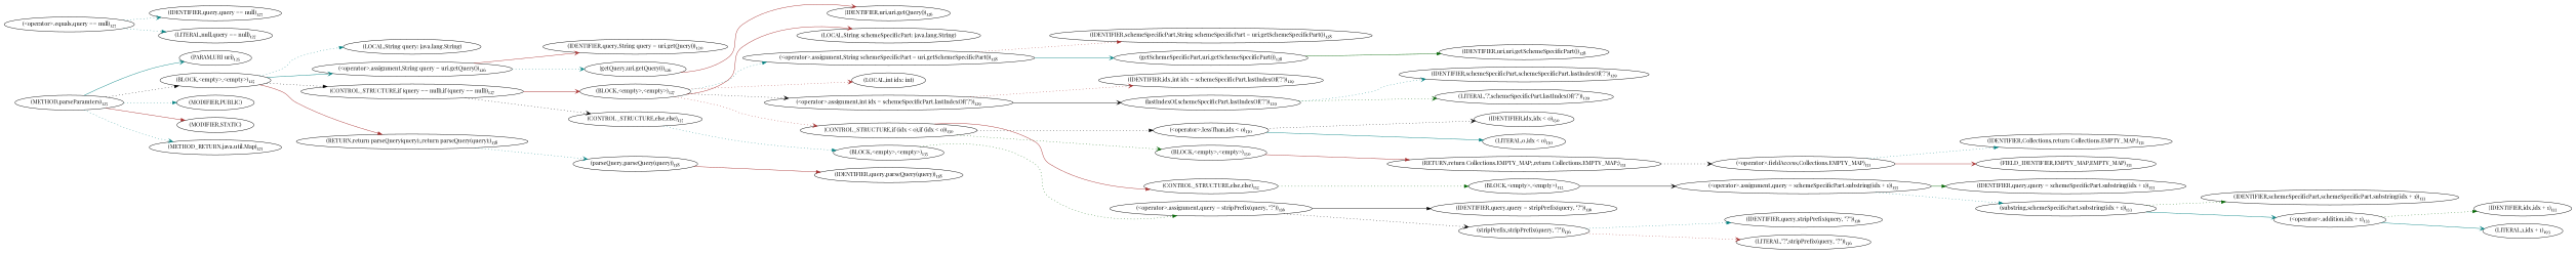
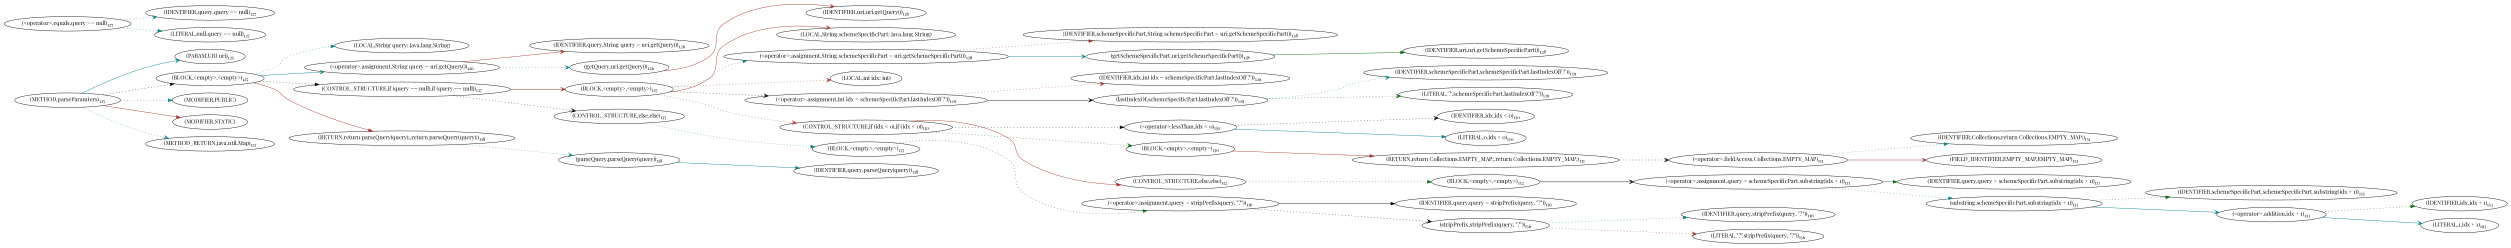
  digraph {
    fontname="Playfair Display"
    rankdir=LR
    node [fontname="Playfair Display"]
    edge [arrowhead=vee color=teal fontname="Playfair Display" style=dotted]
    n1 [label=<(METHOD,parseParamters)<SUB>125</SUB>>]
    n2 [label=<(PARAM,URI uri)<SUB>125</SUB>>]
    n3 [label=<(BLOCK,&lt;empty&gt;,&lt;empty&gt;)<SUB>125</SUB>>]
    n4 [label=<(MODIFIER,PUBLIC)>]
    n5 [label=<(MODIFIER,STATIC)>]
    n6 [label=<(METHOD_RETURN,java.util.Map)<SUB>125</SUB>>]
    n7 [label=<(LOCAL,String query: java.lang.String)>]
    n8 [label=<(&lt;operator&gt;.assignment,String query = uri.getQuery())<SUB>126</SUB>>]
    n9 [label=<(CONTROL_STRUCTURE,if (query == null),if (query == null))<SUB>127</SUB>>]
    n10 [label=<(RETURN,return parseQuery(query);,return parseQuery(query);)<SUB>138</SUB>>]
-   n11 [label=<(IDENTIFIER,query,String query = uri.getQuery())<SUB>120</SUB>>]
+   n11 [label=<(IDENTIFIER,query,String query = uri.getQuery())<SUB>126</SUB>>]
    n12 [label=<(getQuery,uri.getQuery())<SUB>126</SUB>>]
    n13 [label=<(BLOCK,&lt;empty&gt;,&lt;empty&gt;)<SUB>127</SUB>>]
    n14 [label=<(CONTROL_STRUCTURE,else,else)<SUB>135</SUB>>]
    n15 [label=<(parseQuery,parseQuery(query))<SUB>138</SUB>>]
    n16 [label=<(IDENTIFIER,uri,uri.getQuery())<SUB>126</SUB>>]
    n17 [label=<(&lt;operator&gt;.equals,query == null)<SUB>127</SUB>>]
    n18 [label=<(IDENTIFIER,query,query == null)<SUB>127</SUB>>]
    n19 [label=<(LITERAL,null,query == null)<SUB>127</SUB>>]
    n20 [label=<(LOCAL,String schemeSpecificPart: java.lang.String)>]
    n21 [label=<(&lt;operator&gt;.assignment,String schemeSpecificPart = uri.getSchemeSpecificPart())<SUB>128</SUB>>]
    n22 [label=<(LOCAL,int idx: int)>]
    n23 [label=<(&lt;operator&gt;.assignment,int idx = schemeSpecificPart.lastIndexOf('?'))<SUB>129</SUB>>]
    n24 [label=<(CONTROL_STRUCTURE,if (idx &lt; 0),if (idx &lt; 0))<SUB>130</SUB>>]
    n25 [label=<(BLOCK,&lt;empty&gt;,&lt;empty&gt;)<SUB>135</SUB>>]
    n26 [label=<(IDENTIFIER,schemeSpecificPart,String schemeSpecificPart = uri.getSchemeSpecificPart())<SUB>128</SUB>>]
    n27 [label=<(getSchemeSpecificPart,uri.getSchemeSpecificPart())<SUB>128</SUB>>]
    n28 [label=<(IDENTIFIER,idx,int idx = schemeSpecificPart.lastIndexOf('?'))<SUB>129</SUB>>]
    n29 [label=<(lastIndexOf,schemeSpecificPart.lastIndexOf('?'))<SUB>129</SUB>>]
    n30 [label=<(&lt;operator&gt;.lessThan,idx &lt; 0)<SUB>130</SUB>>]
    n31 [label=<(BLOCK,&lt;empty&gt;,&lt;empty&gt;)<SUB>130</SUB>>]
    n32 [label=<(CONTROL_STRUCTURE,else,else)<SUB>132</SUB>>]
    n33 [label=<(IDENTIFIER,uri,uri.getSchemeSpecificPart())<SUB>128</SUB>>]
    n34 [label=<(IDENTIFIER,schemeSpecificPart,schemeSpecificPart.lastIndexOf('?'))<SUB>129</SUB>>]
    n35 [label=<(LITERAL,'?',schemeSpecificPart.lastIndexOf('?'))<SUB>129</SUB>>]
    n36 [label=<(IDENTIFIER,idx,idx &lt; 0)<SUB>130</SUB>>]
    n37 [label=<(LITERAL,0,idx &lt; 0)<SUB>130</SUB>>]
    n38 [label=<(RETURN,return Collections.EMPTY_MAP;,return Collections.EMPTY_MAP;)<SUB>131</SUB>>]
    n39 [label=<(BLOCK,&lt;empty&gt;,&lt;empty&gt;)<SUB>132</SUB>>]
    n40 [label=<(&lt;operator&gt;.fieldAccess,Collections.EMPTY_MAP)<SUB>131</SUB>>]
    n41 [label=<(IDENTIFIER,Collections,return Collections.EMPTY_MAP;)<SUB>131</SUB>>]
    n42 [label=<(FIELD_IDENTIFIER,EMPTY_MAP,EMPTY_MAP)<SUB>131</SUB>>]
    n43 [label=<(&lt;operator&gt;.assignment,query = schemeSpecificPart.substring(idx + 1))<SUB>133</SUB>>]
    n44 [label=<(IDENTIFIER,query,query = schemeSpecificPart.substring(idx + 1))<SUB>133</SUB>>]
    n45 [label=<(substring,schemeSpecificPart.substring(idx + 1))<SUB>133</SUB>>]
    n46 [label=<(IDENTIFIER,schemeSpecificPart,schemeSpecificPart.substring(idx + 1))<SUB>133</SUB>>]
    n47 [label=<(&lt;operator&gt;.addition,idx + 1)<SUB>133</SUB>>]
    n48 [label=<(IDENTIFIER,idx,idx + 1)<SUB>133</SUB>>]
    n49 [label=<(LITERAL,1,idx + 1)<SUB>193</SUB>>]
    n50 [label=<(&lt;operator&gt;.assignment,query = stripPrefix(query, &quot;?&quot;))<SUB>136</SUB>>]
    n51 [label=<(IDENTIFIER,query,query = stripPrefix(query, &quot;?&quot;))<SUB>136</SUB>>]
    n52 [label=<(stripPrefix,stripPrefix(query, &quot;?&quot;))<SUB>136</SUB>>]
    n53 [label=<(IDENTIFIER,query,stripPrefix(query, &quot;?&quot;))<SUB>136</SUB>>]
    n54 [label=<(LITERAL,&quot;?&quot;,stripPrefix(query, &quot;?&quot;))<SUB>136</SUB>>]
    n55 [label=<(IDENTIFIER,query,parseQuery(query))<SUB>138</SUB>>]
    n1 -> n2 [style=solid]
    n1 -> n3 [arrowhead=normal color=black]
    n1 -> n4 [arrowhead=normal]
    n1 -> n5 [arrowhead=normal color=brown style=solid]
    n1 -> n6
    n3 -> n7 [arrowhead=normal]
    n3 -> n8 [style=solid]
    n3 -> n9 [arrowhead=normal color=black]
    n3 -> n10 [arrowhead=normal color=brown style=solid]
    n8 -> n11 [color=brown style=solid]
    n8 -> n12
    n9 -> n13 [color=brown style=solid]
    n9 -> n14 [color=black]
    n10 -> n15
    n12 -> n16 [color=brown style=solid]
    n13 -> n20 [color=brown style=solid]
    n13 -> n21 [arrowhead=normal]
    n13 -> n22 [color=brown]
    n13 -> n23 [color=black]
    n13 -> n24 [color=brown]
    n14 -> n25 [arrowhead=normal]
-   n15 -> n55 [arrowhead=normal color=brown style=solid]
+   n15 -> n55 [arrowhead=normal style=solid]
    n17 -> n18
    n17 -> n19 [arrowhead=normal]
    n21 -> n26 [arrowhead=normal color=brown]
    n21 -> n27 [style=solid]
    n23 -> n28 [color=brown]
    n23 -> n29 [color=black style=solid]
    n24 -> n30 [arrowhead=normal color=black]
    n24 -> n31 [color=darkgreen]
    n24 -> n32 [arrowhead=normal color=brown style=solid]
    n25 -> n50 [arrowhead=normal color=darkgreen]
    n27 -> n33 [arrowhead=normal color=darkgreen style=solid]
    n29 -> n34
    n29 -> n35 [color=darkgreen]
    n30 -> n36 [color=black]
    n30 -> n37 [arrowhead=normal style=solid]
    n31 -> n38 [arrowhead=normal color=brown style=solid]
    n32 -> n39 [arrowhead=normal color=darkgreen]
    n38 -> n40 [color=black]
    n39 -> n43 [color=black style=solid]
    n40 -> n41 [arrowhead=normal]
    n40 -> n42 [color=brown style=solid]
    n43 -> n44 [arrowhead=normal color=darkgreen style=solid]
    n43 -> n45 [arrowhead=normal]
    n45 -> n46 [arrowhead=normal color=darkgreen]
    n45 -> n47 [style=solid]
    n47 -> n48 [arrowhead=normal color=darkgreen]
    n47 -> n49 [style=solid]
    n50 -> n51 [arrowhead=normal color=black style=solid]
    n50 -> n52 [color=black]
    n52 -> n53 [arrowhead=normal]
    n52 -> n54 [color=brown]
  }
